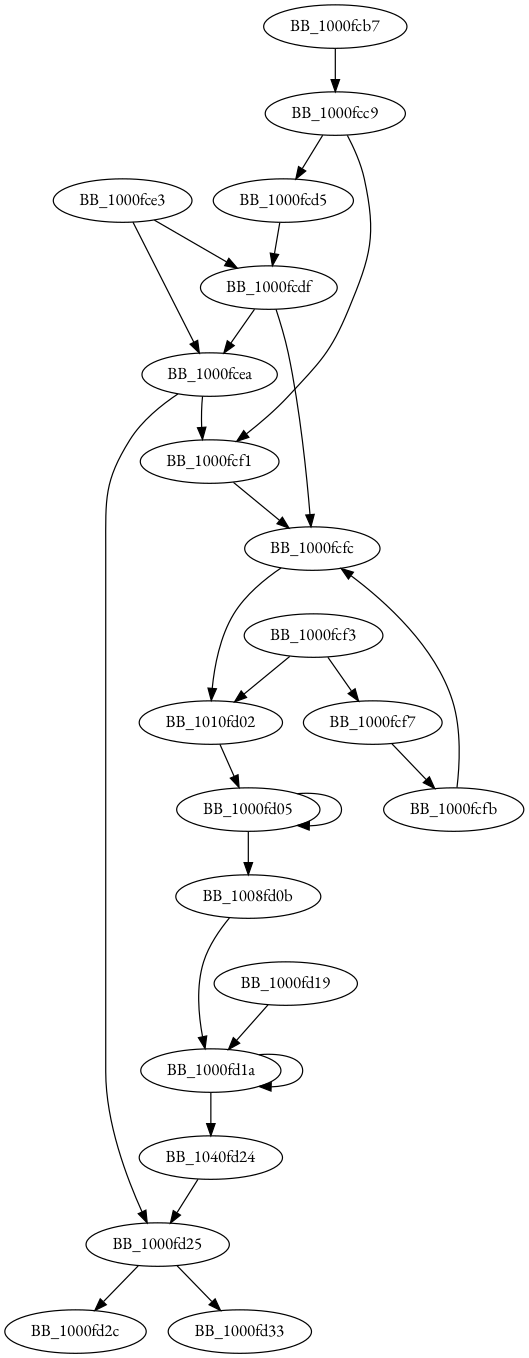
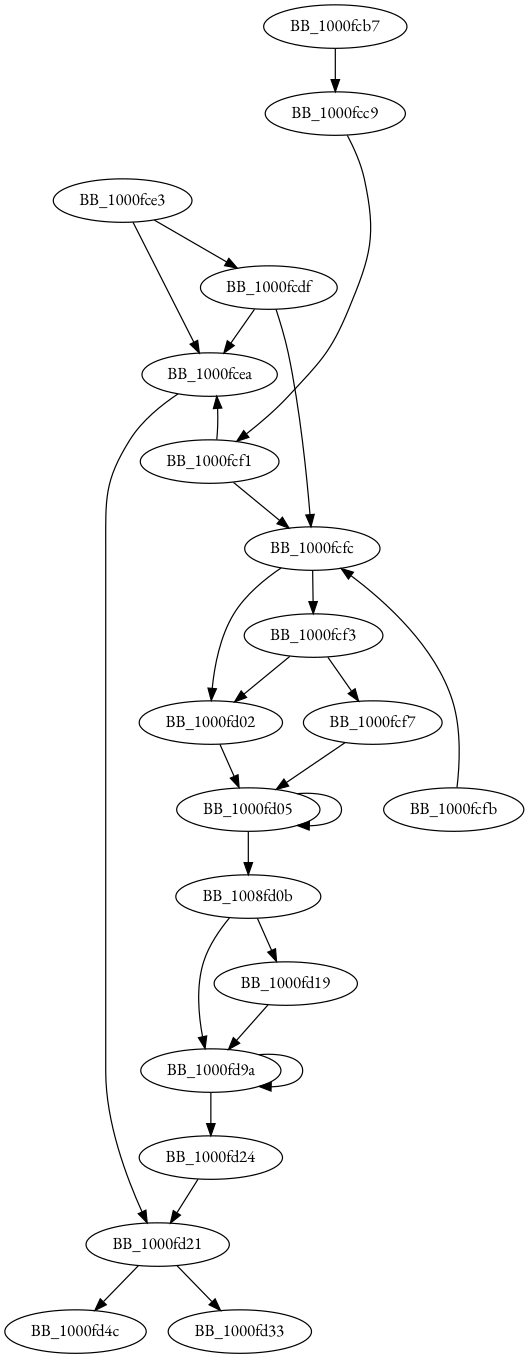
  digraph {
    fontname="EB Garamond"
    node [fontname="EB Garamond"]
    edge [fontname="EB Garamond"]
    BB_1000fcb7
    BB_1000fcc9
-   BB_1000fcd5
    BB_1000fcf1
    BB_1000fcdf
    BB_1000fcea
-   BB_1000fd25
+   BB_1000fd25 [label=BB_1000fd21]
    BB_1000fcfc
-   BB_1000fd2c
+   BB_1000fd2c [label=BB_1000fd4c]
    BB_1000fd33
    BB_1000fce3
    BB_1000fcf3
-   BB_1000fd02 [label=BB_1010fd02]
+   BB_1000fd02
    BB_1000fcf7
    BB_1000fd05
    BB_1000fcfb
    n17 [label=BB_1008fd0b]
    BB_1000fd19
-   BB_1000fd1a
-   BB_1000fd24 [label=BB_1040fd24]
+   BB_1000fd1a [label=BB_1000fd9a]
+   BB_1000fd24
    BB_1000fcb7 -> BB_1000fcc9
-   BB_1000fcc9 -> BB_1000fcd5
    BB_1000fcc9 -> BB_1000fcf1
-   BB_1000fcd5 -> BB_1000fcdf
    BB_1000fcf1 -> BB_1000fcfc
    BB_1000fcdf -> BB_1000fcea
    BB_1000fcdf -> BB_1000fcfc
-   BB_1000fcea -> BB_1000fcf1
+   BB_1000fcf1 -> BB_1000fcea
    BB_1000fcea -> BB_1000fd25
    BB_1000fd25 -> BB_1000fd2c
    BB_1000fd25 -> BB_1000fd33
+   BB_1000fcfc -> BB_1000fcf3
    BB_1000fcfc -> BB_1000fd02
    BB_1000fce3 -> BB_1000fcdf
    BB_1000fce3 -> BB_1000fcea
    BB_1000fcf3 -> BB_1000fd02
    BB_1000fcf3 -> BB_1000fcf7
    BB_1000fd02 -> BB_1000fd05
-   BB_1000fcf7 -> BB_1000fcfb
+   BB_1000fcf7 -> BB_1000fd05
    BB_1000fd05 -> BB_1000fd05
    BB_1000fd05 -> n17
    BB_1000fcfb -> BB_1000fcfc
+   n17 -> BB_1000fd19
    n17 -> BB_1000fd1a
    BB_1000fd19 -> BB_1000fd1a
    BB_1000fd1a -> BB_1000fd1a
    BB_1000fd1a -> BB_1000fd24
    BB_1000fd24 -> BB_1000fd25
  }
